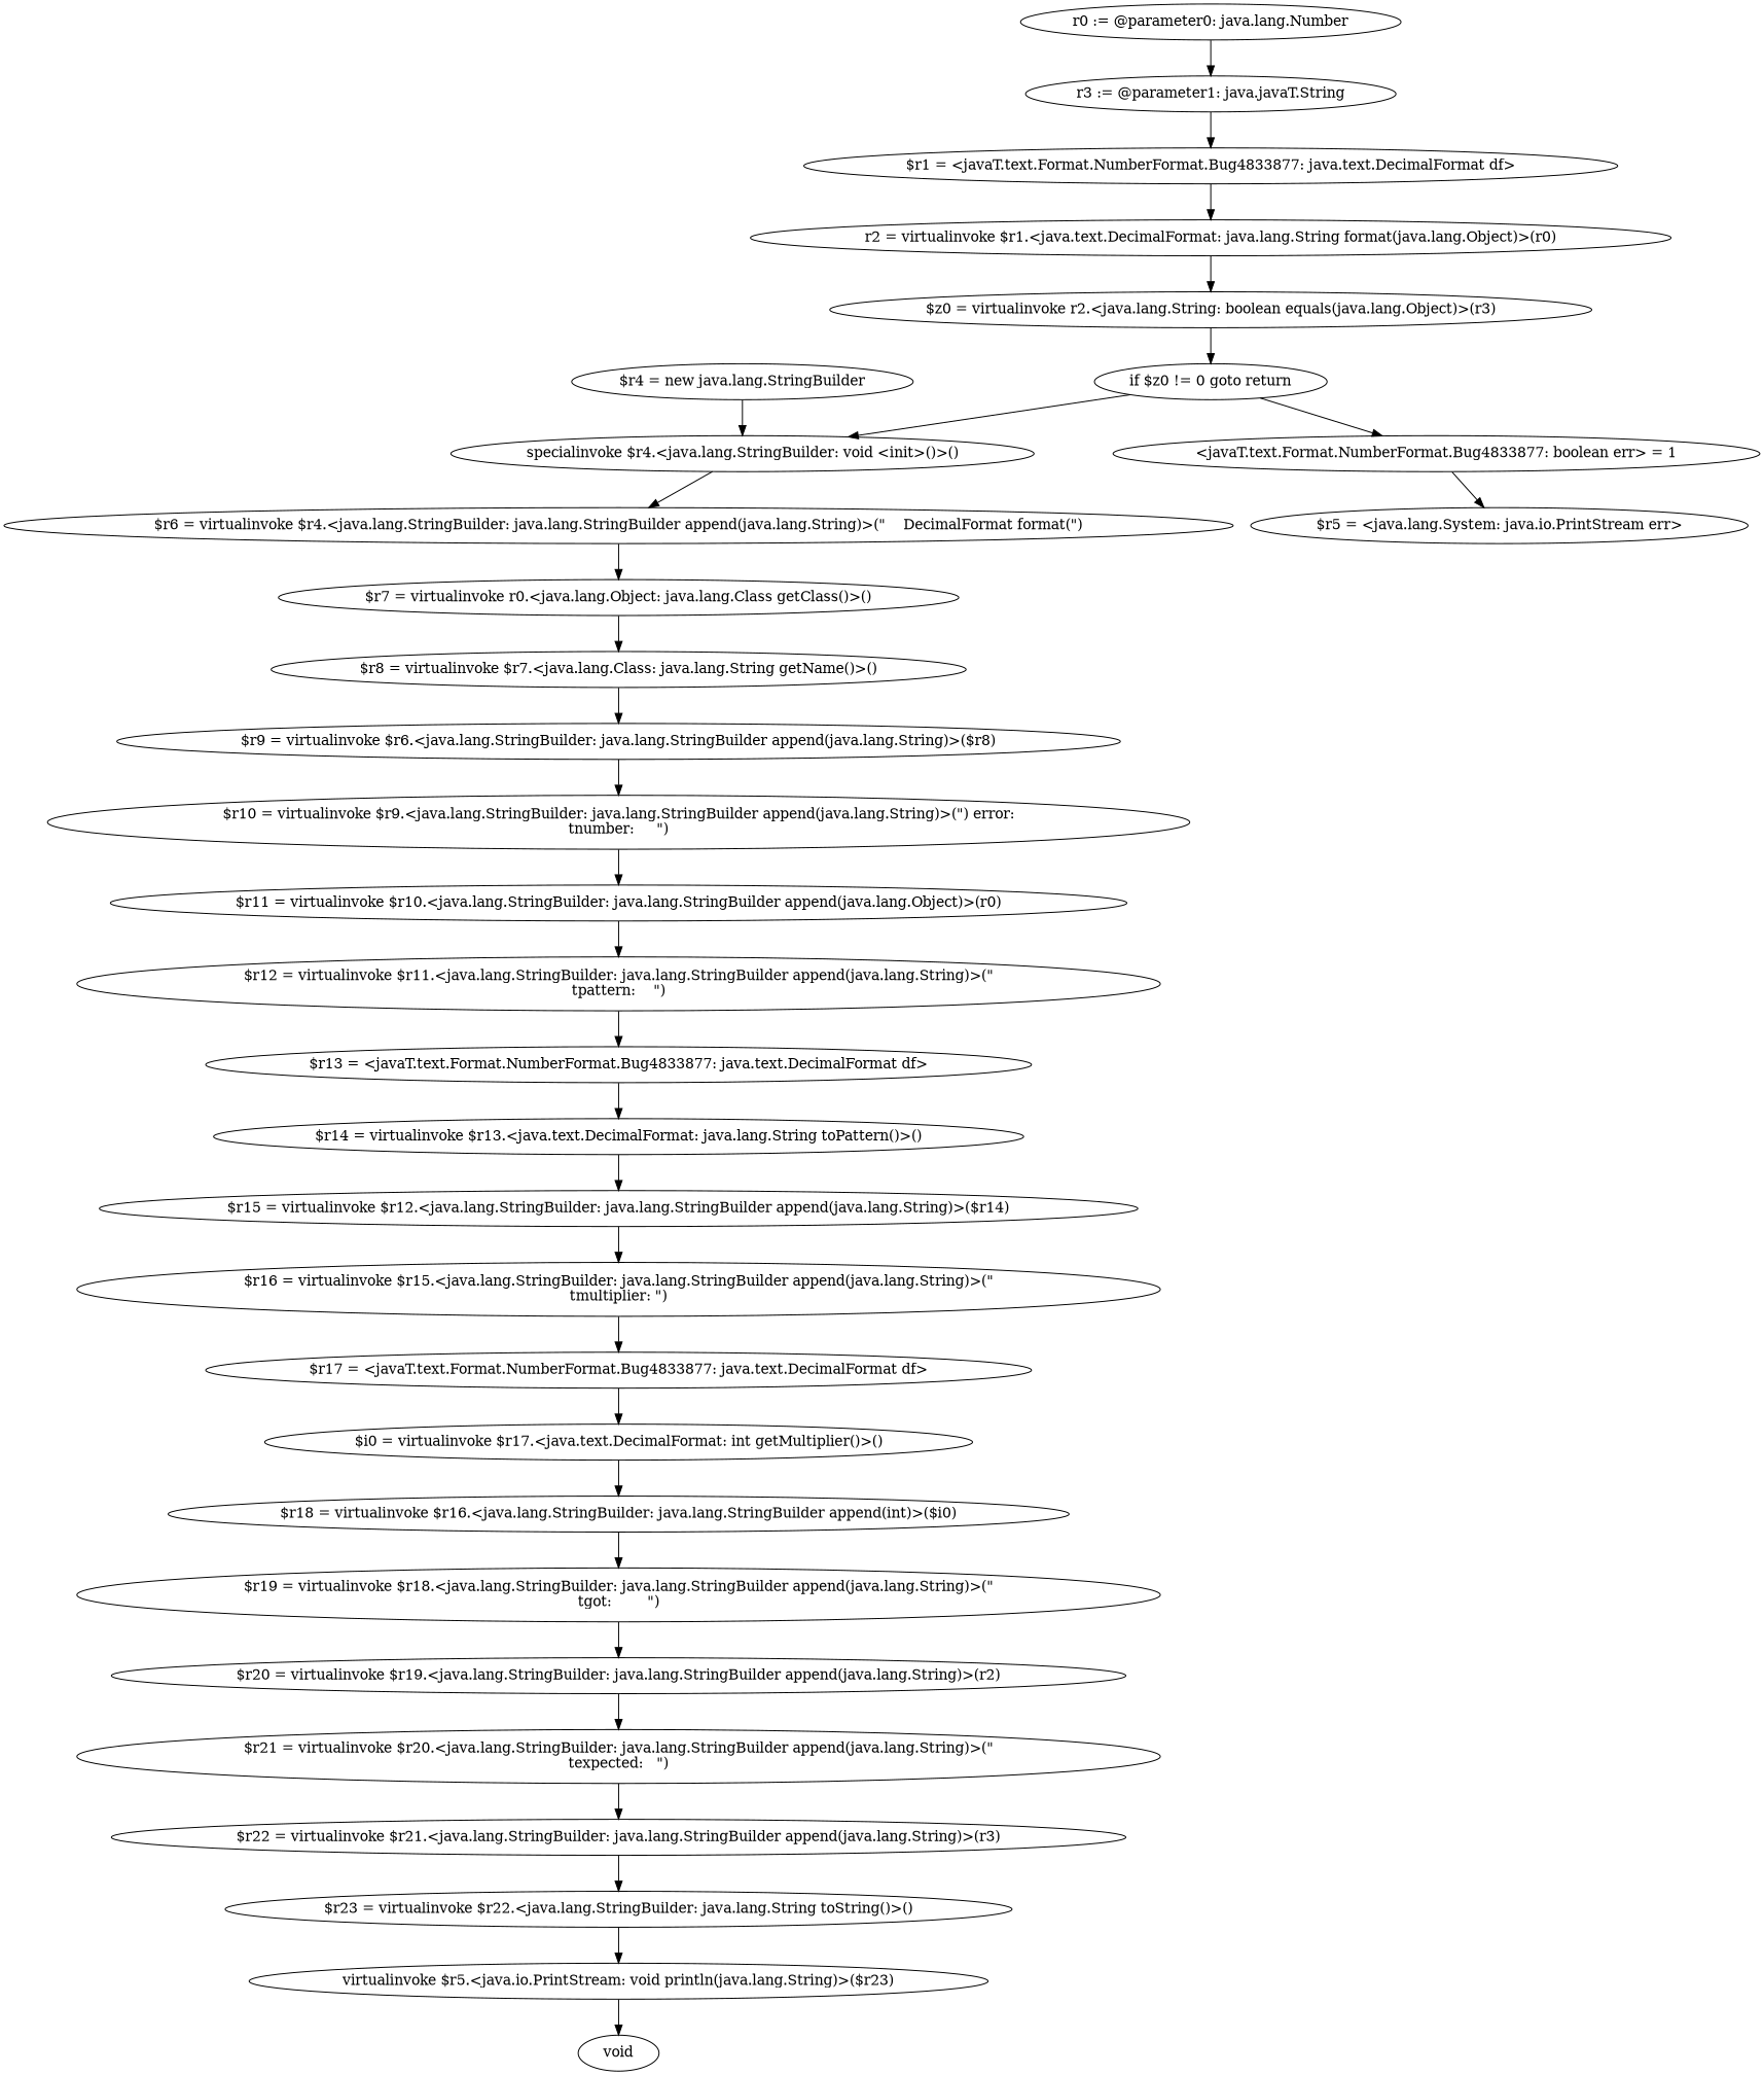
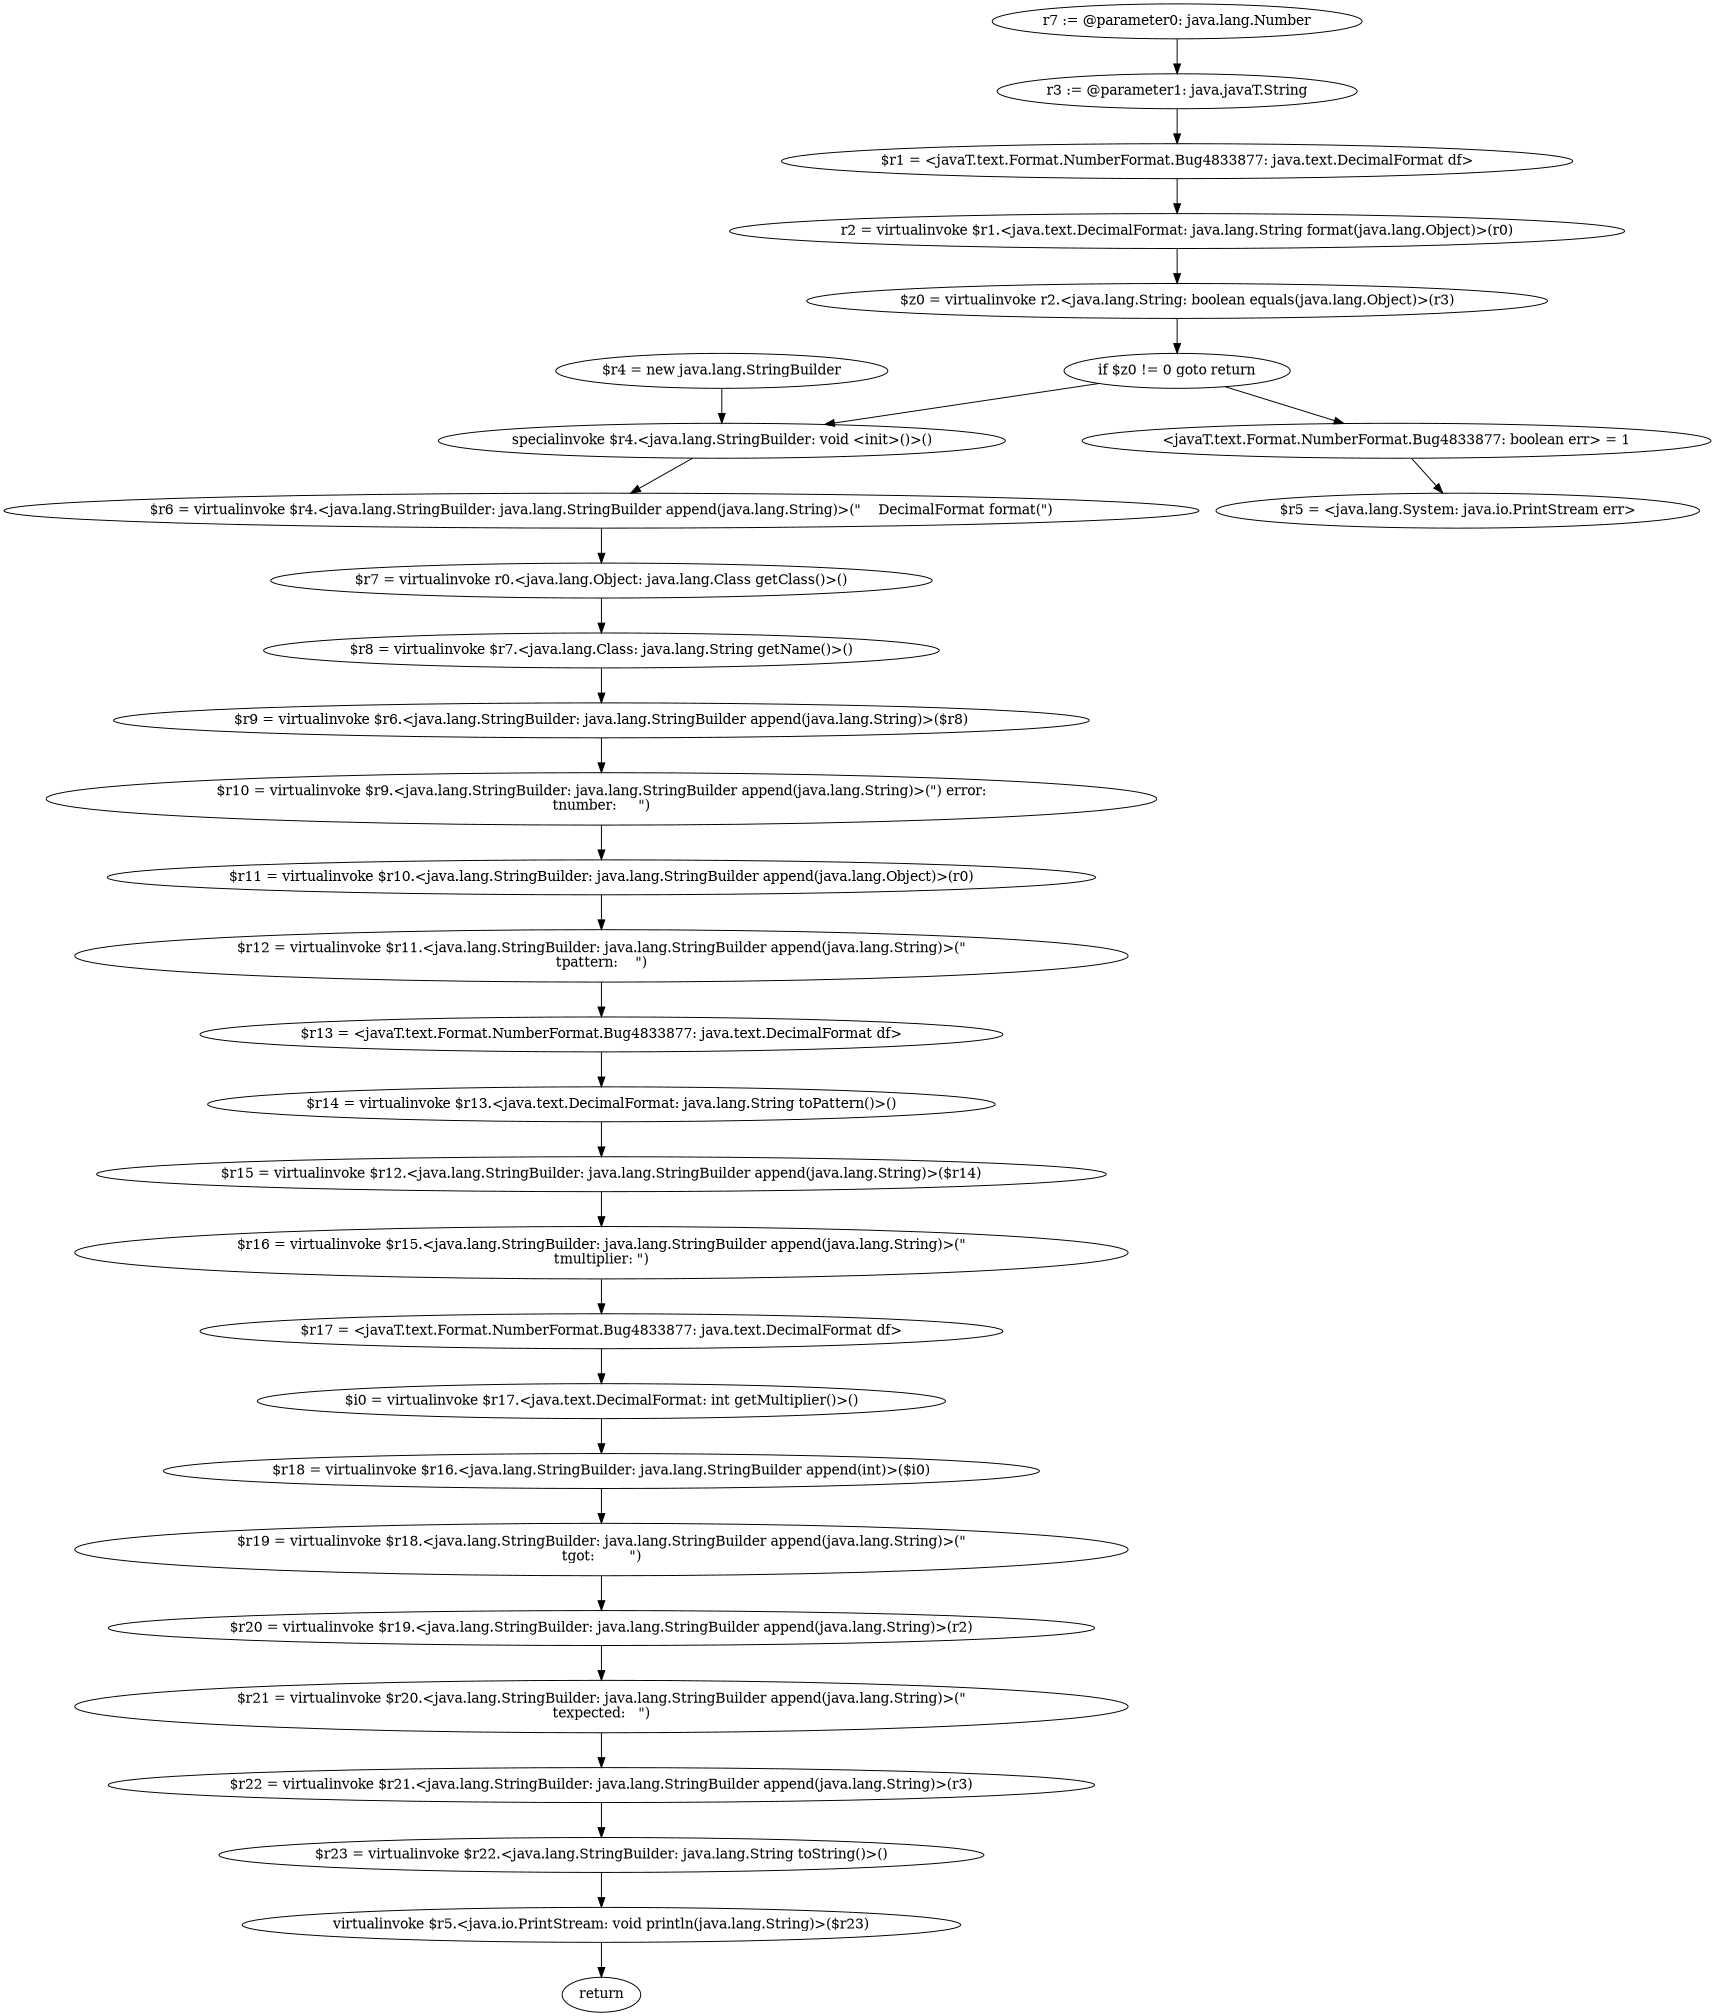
  digraph {
    n1 [label="r3 := @parameter1: java.javaT.String"]
-   "r0 := @parameter0: java.lang.Number"
+   "r0 := @parameter0: java.lang.Number" [label="r7 := @parameter0: java.lang.Number"]
    "$r1 = <javaT.text.Format.NumberFormat.Bug4833877: java.text.DecimalFormat df>"
    "r2 = virtualinvoke $r1.<java.text.DecimalFormat: java.lang.String format(java.lang.Object)>(r0)"
    "$z0 = virtualinvoke r2.<java.lang.String: boolean equals(java.lang.Object)>(r3)"
    "if $z0 != 0 goto return"
    "<javaT.text.Format.NumberFormat.Bug4833877: boolean err> = 1"
    "specialinvoke $r4.<java.lang.StringBuilder: void <init>()>()"
    "$r5 = <java.lang.System: java.io.PrintStream err>"
    "$r4 = new java.lang.StringBuilder"
    "$r6 = virtualinvoke $r4.<java.lang.StringBuilder: java.lang.StringBuilder append(java.lang.String)>(\"    DecimalFormat format(\")"
    "$r7 = virtualinvoke r0.<java.lang.Object: java.lang.Class getClass()>()"
    "$r8 = virtualinvoke $r7.<java.lang.Class: java.lang.String getName()>()"
    "$r9 = virtualinvoke $r6.<java.lang.StringBuilder: java.lang.StringBuilder append(java.lang.String)>($r8)"
    "$r10 = virtualinvoke $r9.<java.lang.StringBuilder: java.lang.StringBuilder append(java.lang.String)>(\") error:\n\tnumber:     \")"
    "$r11 = virtualinvoke $r10.<java.lang.StringBuilder: java.lang.StringBuilder append(java.lang.Object)>(r0)"
    "$r12 = virtualinvoke $r11.<java.lang.StringBuilder: java.lang.StringBuilder append(java.lang.String)>(\"\n\tpattern:    \")"
    "$r13 = <javaT.text.Format.NumberFormat.Bug4833877: java.text.DecimalFormat df>"
    "$r14 = virtualinvoke $r13.<java.text.DecimalFormat: java.lang.String toPattern()>()"
    "$r15 = virtualinvoke $r12.<java.lang.StringBuilder: java.lang.StringBuilder append(java.lang.String)>($r14)"
    "$r16 = virtualinvoke $r15.<java.lang.StringBuilder: java.lang.StringBuilder append(java.lang.String)>(\"\n\tmultiplier: \")"
    "$r17 = <javaT.text.Format.NumberFormat.Bug4833877: java.text.DecimalFormat df>"
    "$i0 = virtualinvoke $r17.<java.text.DecimalFormat: int getMultiplier()>()"
    "$r18 = virtualinvoke $r16.<java.lang.StringBuilder: java.lang.StringBuilder append(int)>($i0)"
    "$r19 = virtualinvoke $r18.<java.lang.StringBuilder: java.lang.StringBuilder append(java.lang.String)>(\"\n\tgot:        \")"
    "$r20 = virtualinvoke $r19.<java.lang.StringBuilder: java.lang.StringBuilder append(java.lang.String)>(r2)"
    "$r21 = virtualinvoke $r20.<java.lang.StringBuilder: java.lang.StringBuilder append(java.lang.String)>(\"\n\texpected:   \")"
    "$r22 = virtualinvoke $r21.<java.lang.StringBuilder: java.lang.StringBuilder append(java.lang.String)>(r3)"
    "$r23 = virtualinvoke $r22.<java.lang.StringBuilder: java.lang.String toString()>()"
    "virtualinvoke $r5.<java.io.PrintStream: void println(java.lang.String)>($r23)"
-   return [label=void]
+   return
    n1 -> "$r1 = <javaT.text.Format.NumberFormat.Bug4833877: java.text.DecimalFormat df>"
    "r0 := @parameter0: java.lang.Number" -> n1
    "$r1 = <javaT.text.Format.NumberFormat.Bug4833877: java.text.DecimalFormat df>" -> "r2 = virtualinvoke $r1.<java.text.DecimalFormat: java.lang.String format(java.lang.Object)>(r0)"
    "r2 = virtualinvoke $r1.<java.text.DecimalFormat: java.lang.String format(java.lang.Object)>(r0)" -> "$z0 = virtualinvoke r2.<java.lang.String: boolean equals(java.lang.Object)>(r3)"
    "$z0 = virtualinvoke r2.<java.lang.String: boolean equals(java.lang.Object)>(r3)" -> "if $z0 != 0 goto return"
    "if $z0 != 0 goto return" -> "<javaT.text.Format.NumberFormat.Bug4833877: boolean err> = 1"
    "if $z0 != 0 goto return" -> "specialinvoke $r4.<java.lang.StringBuilder: void <init>()>()"
    "<javaT.text.Format.NumberFormat.Bug4833877: boolean err> = 1" -> "$r5 = <java.lang.System: java.io.PrintStream err>"
    "specialinvoke $r4.<java.lang.StringBuilder: void <init>()>()" -> "$r6 = virtualinvoke $r4.<java.lang.StringBuilder: java.lang.StringBuilder append(java.lang.String)>(\"    DecimalFormat format(\")"
    "$r4 = new java.lang.StringBuilder" -> "specialinvoke $r4.<java.lang.StringBuilder: void <init>()>()"
    "$r6 = virtualinvoke $r4.<java.lang.StringBuilder: java.lang.StringBuilder append(java.lang.String)>(\"    DecimalFormat format(\")" -> "$r7 = virtualinvoke r0.<java.lang.Object: java.lang.Class getClass()>()"
    "$r7 = virtualinvoke r0.<java.lang.Object: java.lang.Class getClass()>()" -> "$r8 = virtualinvoke $r7.<java.lang.Class: java.lang.String getName()>()"
    "$r8 = virtualinvoke $r7.<java.lang.Class: java.lang.String getName()>()" -> "$r9 = virtualinvoke $r6.<java.lang.StringBuilder: java.lang.StringBuilder append(java.lang.String)>($r8)"
    "$r9 = virtualinvoke $r6.<java.lang.StringBuilder: java.lang.StringBuilder append(java.lang.String)>($r8)" -> "$r10 = virtualinvoke $r9.<java.lang.StringBuilder: java.lang.StringBuilder append(java.lang.String)>(\") error:\n\tnumber:     \")"
    "$r10 = virtualinvoke $r9.<java.lang.StringBuilder: java.lang.StringBuilder append(java.lang.String)>(\") error:\n\tnumber:     \")" -> "$r11 = virtualinvoke $r10.<java.lang.StringBuilder: java.lang.StringBuilder append(java.lang.Object)>(r0)"
    "$r11 = virtualinvoke $r10.<java.lang.StringBuilder: java.lang.StringBuilder append(java.lang.Object)>(r0)" -> "$r12 = virtualinvoke $r11.<java.lang.StringBuilder: java.lang.StringBuilder append(java.lang.String)>(\"\n\tpattern:    \")"
    "$r12 = virtualinvoke $r11.<java.lang.StringBuilder: java.lang.StringBuilder append(java.lang.String)>(\"\n\tpattern:    \")" -> "$r13 = <javaT.text.Format.NumberFormat.Bug4833877: java.text.DecimalFormat df>"
    "$r13 = <javaT.text.Format.NumberFormat.Bug4833877: java.text.DecimalFormat df>" -> "$r14 = virtualinvoke $r13.<java.text.DecimalFormat: java.lang.String toPattern()>()"
    "$r14 = virtualinvoke $r13.<java.text.DecimalFormat: java.lang.String toPattern()>()" -> "$r15 = virtualinvoke $r12.<java.lang.StringBuilder: java.lang.StringBuilder append(java.lang.String)>($r14)"
    "$r15 = virtualinvoke $r12.<java.lang.StringBuilder: java.lang.StringBuilder append(java.lang.String)>($r14)" -> "$r16 = virtualinvoke $r15.<java.lang.StringBuilder: java.lang.StringBuilder append(java.lang.String)>(\"\n\tmultiplier: \")"
    "$r16 = virtualinvoke $r15.<java.lang.StringBuilder: java.lang.StringBuilder append(java.lang.String)>(\"\n\tmultiplier: \")" -> "$r17 = <javaT.text.Format.NumberFormat.Bug4833877: java.text.DecimalFormat df>"
    "$r17 = <javaT.text.Format.NumberFormat.Bug4833877: java.text.DecimalFormat df>" -> "$i0 = virtualinvoke $r17.<java.text.DecimalFormat: int getMultiplier()>()"
    "$i0 = virtualinvoke $r17.<java.text.DecimalFormat: int getMultiplier()>()" -> "$r18 = virtualinvoke $r16.<java.lang.StringBuilder: java.lang.StringBuilder append(int)>($i0)"
    "$r18 = virtualinvoke $r16.<java.lang.StringBuilder: java.lang.StringBuilder append(int)>($i0)" -> "$r19 = virtualinvoke $r18.<java.lang.StringBuilder: java.lang.StringBuilder append(java.lang.String)>(\"\n\tgot:        \")"
    "$r19 = virtualinvoke $r18.<java.lang.StringBuilder: java.lang.StringBuilder append(java.lang.String)>(\"\n\tgot:        \")" -> "$r20 = virtualinvoke $r19.<java.lang.StringBuilder: java.lang.StringBuilder append(java.lang.String)>(r2)"
    "$r20 = virtualinvoke $r19.<java.lang.StringBuilder: java.lang.StringBuilder append(java.lang.String)>(r2)" -> "$r21 = virtualinvoke $r20.<java.lang.StringBuilder: java.lang.StringBuilder append(java.lang.String)>(\"\n\texpected:   \")"
    "$r21 = virtualinvoke $r20.<java.lang.StringBuilder: java.lang.StringBuilder append(java.lang.String)>(\"\n\texpected:   \")" -> "$r22 = virtualinvoke $r21.<java.lang.StringBuilder: java.lang.StringBuilder append(java.lang.String)>(r3)"
    "$r22 = virtualinvoke $r21.<java.lang.StringBuilder: java.lang.StringBuilder append(java.lang.String)>(r3)" -> "$r23 = virtualinvoke $r22.<java.lang.StringBuilder: java.lang.String toString()>()"
    "$r23 = virtualinvoke $r22.<java.lang.StringBuilder: java.lang.String toString()>()" -> "virtualinvoke $r5.<java.io.PrintStream: void println(java.lang.String)>($r23)"
    "virtualinvoke $r5.<java.io.PrintStream: void println(java.lang.String)>($r23)" -> return
  }
